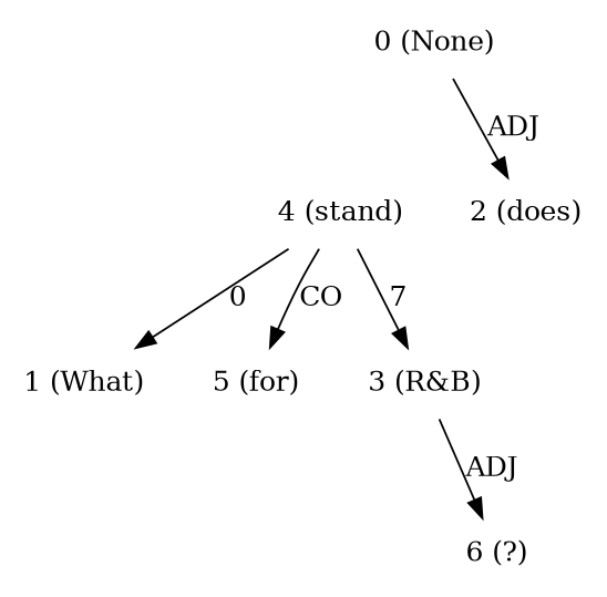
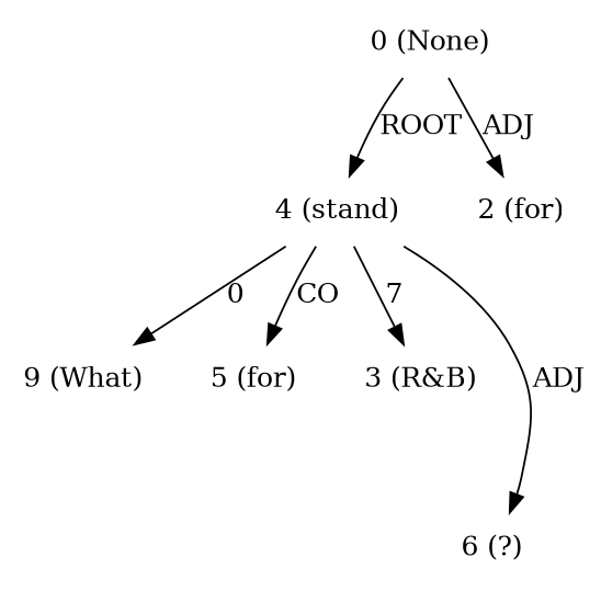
  digraph {
    node [shape=plaintext]
    edge [dir=forward]
    n1 [label="0 (None)"]
    n2 [label="4 (stand)"]
-   n3 [label="2 (does)"]
-   n4 [label="1 (What)"]
+   n3 [label="2 (for)"]
+   n4 [label="9 (What)"]
    n5 [label="5 (for)"]
    n6 [label="3 (R&B)"]
    n7 [label="6 (?)"]
+   n1 -> n2 [label=ROOT]
    n1 -> n3 [label=ADJ]
    n2 -> n4 [label=0]
    n2 -> n5 [label=CO]
    n2 -> n6 [label=7]
-   n6 -> n7 [label=ADJ]
+   n2 -> n7 [label=ADJ]
  }
